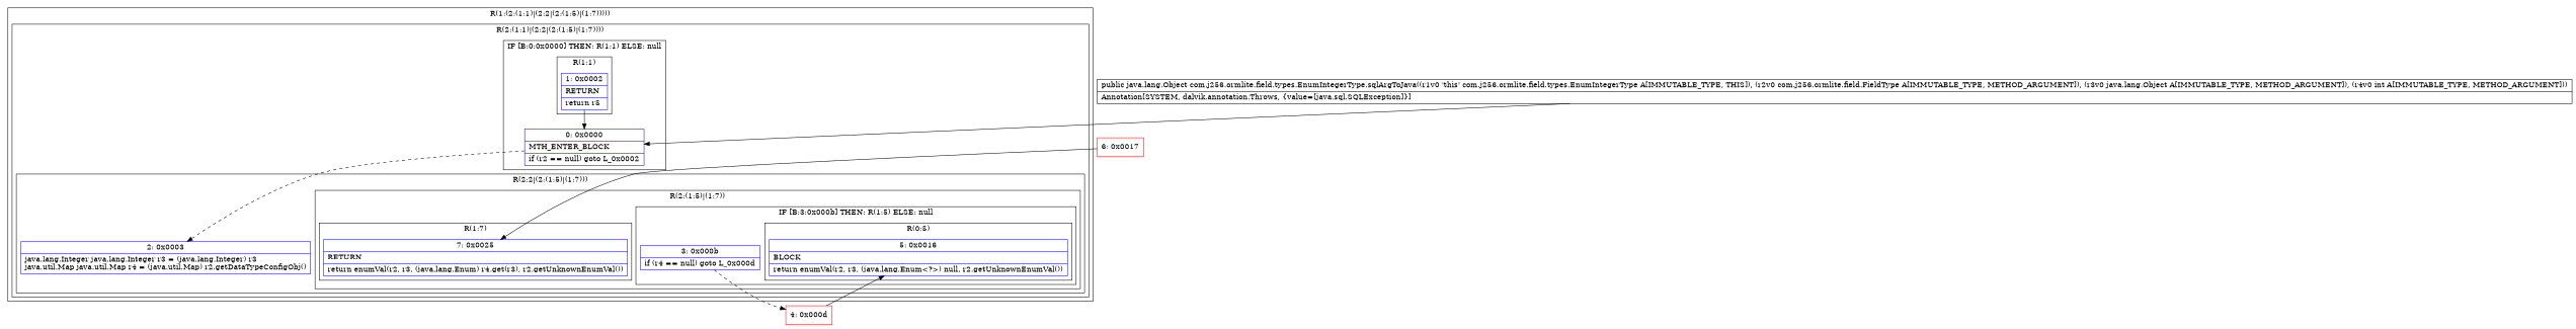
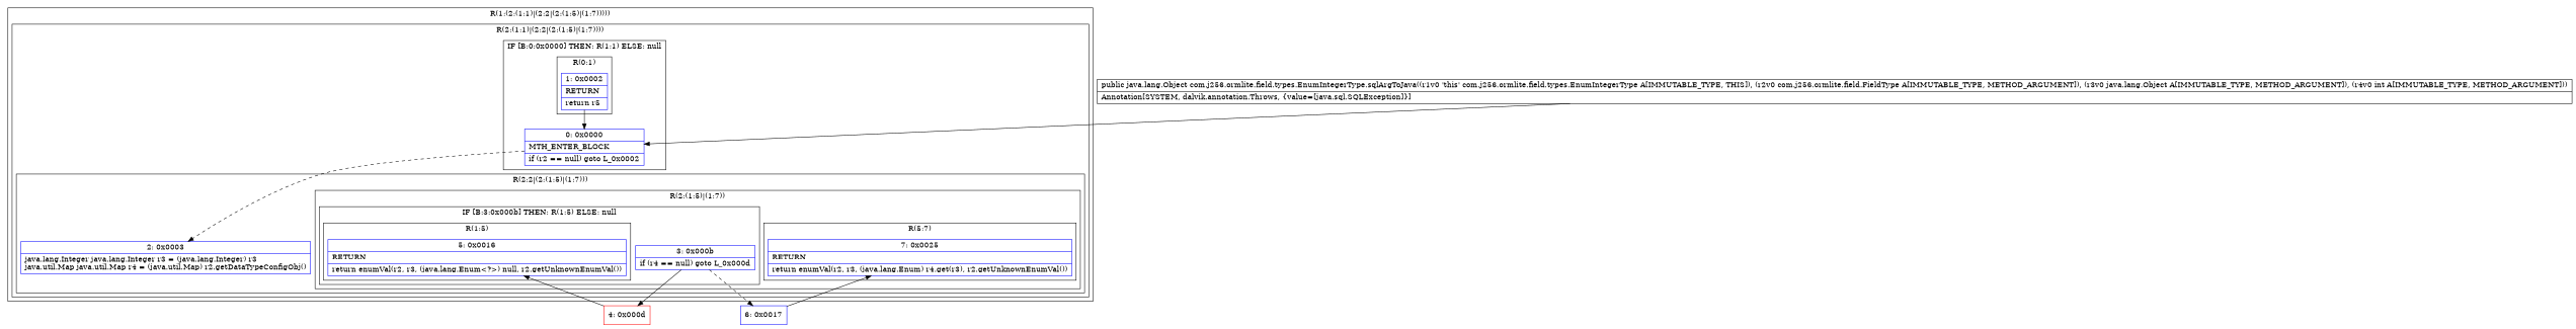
  digraph {
    node [color=blue shape=record]
    n1 [label="{1\:\ 0x0002|RETURN\l|return r5\l}"]
    n2 [label="{0\:\ 0x0000|MTH_ENTER_BLOCK\l|if (r2 == null) goto L_0x0002\l}"]
-   n3 [label="{5\:\ 0x0016|BLOCK\l|return enumVal(r2, r3, (java.lang.Enum\<?\>) null, r2.getUnknownEnumVal())\l}"]
+   n3 [label="{5\:\ 0x0016|RETURN\l|return enumVal(r2, r3, (java.lang.Enum\<?\>) null, r2.getUnknownEnumVal())\l}"]
    n4 [label="{3\:\ 0x000b|if (r4 == null) goto L_0x000d\l}"]
    n5 [label="{7\:\ 0x0025|RETURN\l|return enumVal(r2, r3, (java.lang.Enum) r4.get(r3), r2.getUnknownEnumVal())\l}"]
    n6 [label="{2\:\ 0x0003|java.lang.Integer java.lang.Integer r3 = (java.lang.Integer) r3\ljava.util.Map java.util.Map r4 = (java.util.Map) r2.getDataTypeConfigObj()\l}"]
    n7 [color=red label="{4\:\ 0x000d}"]
-   n8 [color=red label="{6\:\ 0x0017}"]
+   n8 [label="{6\:\ 0x0017}"]
    n9 [label="{public java.lang.Object com.j256.ormlite.field.types.EnumIntegerType.sqlArgToJava((r1v0 'this' com.j256.ormlite.field.types.EnumIntegerType A[IMMUTABLE_TYPE, THIS]), (r2v0 com.j256.ormlite.field.FieldType A[IMMUTABLE_TYPE, METHOD_ARGUMENT]), (r3v0 java.lang.Object A[IMMUTABLE_TYPE, METHOD_ARGUMENT]), (r4v0 int A[IMMUTABLE_TYPE, METHOD_ARGUMENT]))  | Annotation[SYSTEM, dalvik.annotation.Throws, \{value=[java.sql.SQLException]\}]\l}" color=""]
    subgraph cluster_1 {
      label="R(1:(2:(1:1)|(2:2|(2:(1:5)|(1:7)))))"
      subgraph cluster_2 {
        label="R(2:(1:1)|(2:2|(2:(1:5)|(1:7))))"
        subgraph cluster_3 {
          label="IF [B:0:0x0000] THEN: R(1:1) ELSE: null"
          n2
          subgraph cluster_4 {
-           label="R(1:1)"
+           label="R(0:1)"
            n1
          }
        }
        subgraph cluster_5 {
          label="R(2:2|(2:(1:5)|(1:7)))"
          n6
          subgraph cluster_6 {
            label="R(2:(1:5)|(1:7))"
            subgraph cluster_7 {
              label="IF [B:3:0x000b] THEN: R(1:5) ELSE: null"
              n4
              subgraph cluster_8 {
-               label="R(0:5)"
+               label="R(1:5)"
                n3
              }
            }
            subgraph cluster_9 {
-             label="R(1:7)"
+             label="R(5:7)"
              n5
            }
          }
        }
      }
    }
    n1 -> n2
    n2 -> n6 [style=dashed]
-   n4 -> n7 [style=dashed]
+   n4 -> n7
+   n4 -> n8 [style=dashed]
    n7 -> n3
    n8 -> n5
    n9 -> n2
  }
